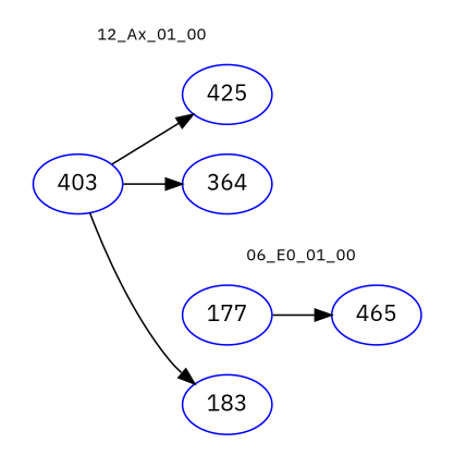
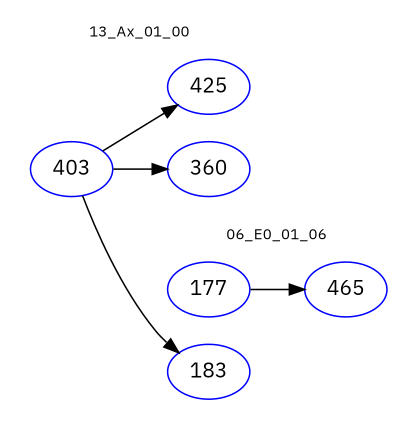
  digraph {
    fontname="IBM Plex Sans"
    rankdir=LR
    node [color=blue fontname="IBM Plex Sans"]
    edge [color=black fontname="IBM Plex Sans"]
    n1 [label=403]
-   n2 [label=364]
+   n2 [label=360]
    n3 [label=425]
    n4 [label=177]
    n5 [label=465]
    n6 [label=183]
    subgraph cluster_1 {
      color=white
      fontsize=10
-     label="12_Ax_01_00"
+     label="13_Ax_01_00"
      n1
      n2
      n3
    }
    subgraph cluster_2 {
      color=white
      fontsize=10
-     label="06_E0_01_00"
+     label="06_E0_01_06"
      n4
      n5
      n6
    }
    n1 -> n2
    n1 -> n3
    n1 -> n6
    n4 -> n5
  }
